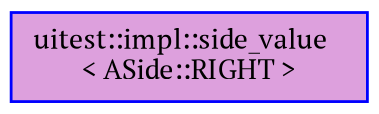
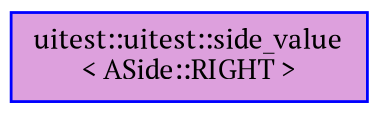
  digraph {
    rankdir=LR
    fontname="PT Serif"
-   n1 [color=blue fillcolor=plum fontname="PT Serif" fontsize=10 height=0.2 label="uitest::impl::side_value\l\< ASide::RIGHT \>" shape=record style=filled width=0.4]
+   n1 [color=blue fillcolor=plum fontname="PT Serif" fontsize=10 height=0.2 label="uitest::uitest::side_value\l\< ASide::RIGHT \>" shape=record style=filled width=0.4]
  }
